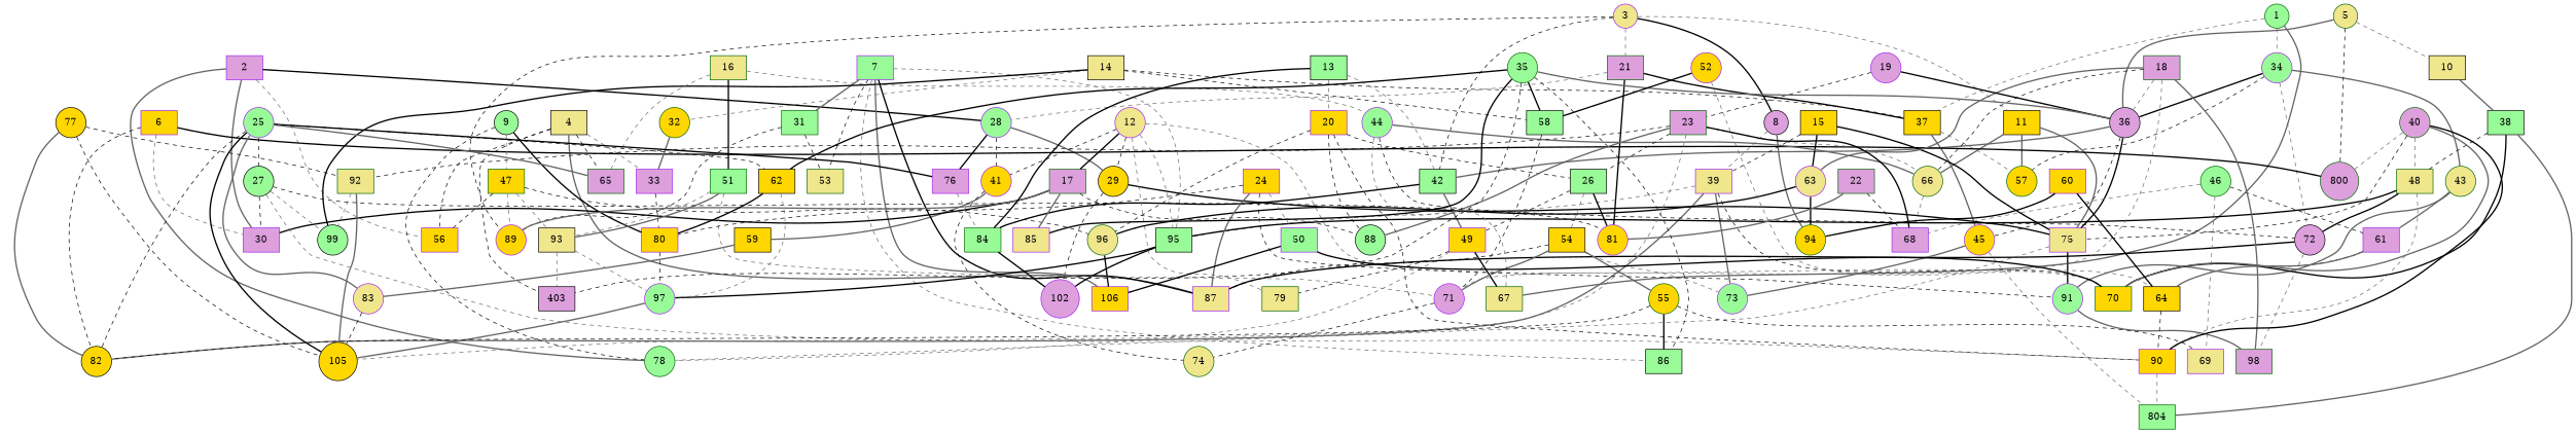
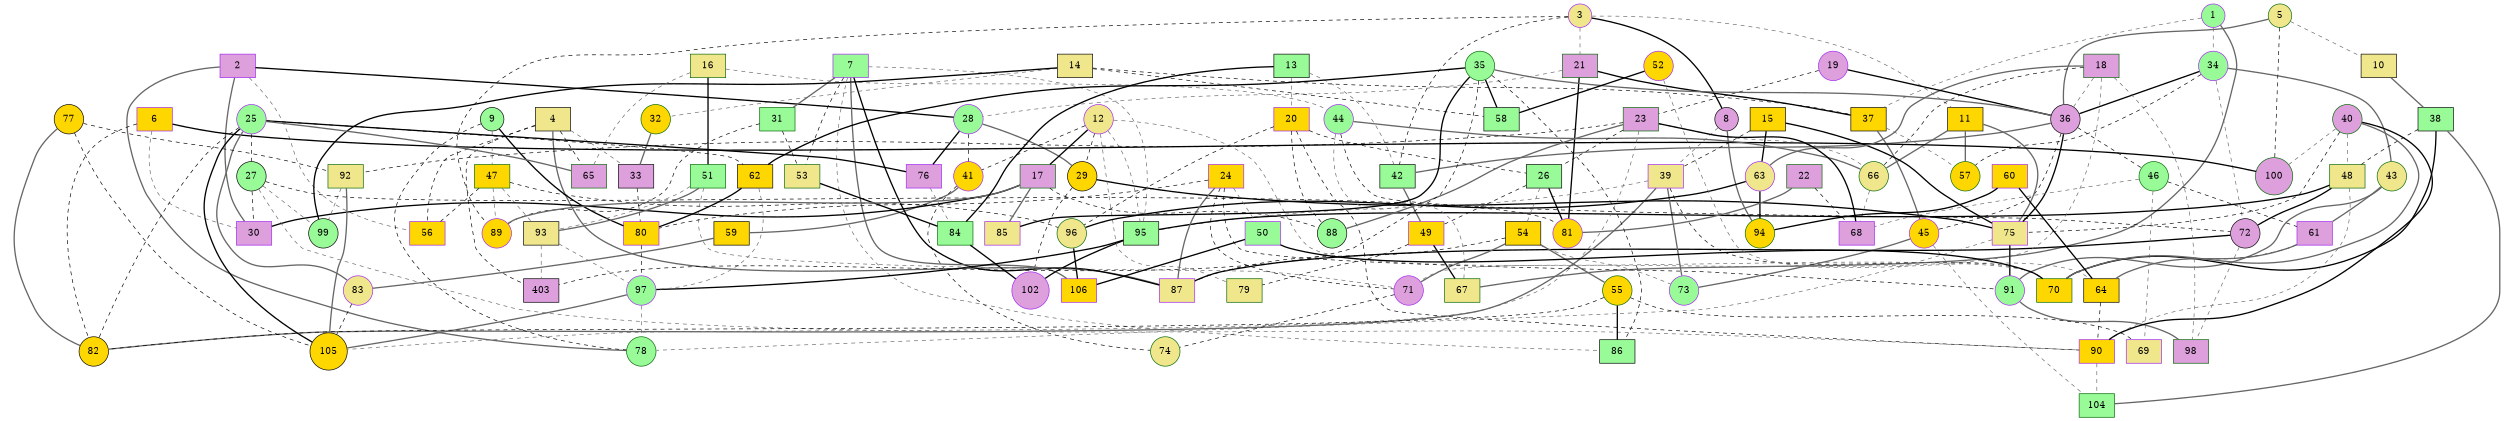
  graph {
    node [color=purple fillcolor=gold shape=box style=filled]
    edge [color=black style=dashed]
-   1 [color=darkgreen fillcolor=palegreen shape=circle]
+   1 [fillcolor=palegreen shape=circle]
    34 [fillcolor=palegreen shape=circle]
    37 [color=black]
    67 [color=darkgreen fillcolor=khaki]
    36 [color=black fillcolor=plum shape=circle]
    57 [color=darkgreen shape=circle]
    43 [color=darkgreen fillcolor=khaki shape=circle]
    72 [color=black fillcolor=plum shape=circle]
    45 [shape=circle]
    2 [fillcolor=plum]
    28 [fillcolor=palegreen shape=circle]
    30 [fillcolor=plum]
    56
    78 [color=darkgreen fillcolor=palegreen shape=circle]
    29 [color=black shape=circle]
    41 [shape=circle]
    76 [fillcolor=plum]
    3 [fillcolor=khaki shape=circle]
    8 [color=black fillcolor=plum shape=circle]
    11 [color=black]
    21 [color=darkgreen fillcolor=plum]
    42 [color=black fillcolor=palegreen]
    89 [shape=circle]
    39 [fillcolor=khaki]
    94 [color=darkgreen shape=circle]
    66 [color=darkgreen fillcolor=khaki shape=circle]
    75 [fillcolor=khaki]
    81 [shape=circle]
    49
    4 [color=black fillcolor=khaki]
-   33 [fillcolor=plum]
+   33 [color=black fillcolor=plum]
    65 [color=darkgreen fillcolor=plum]
    87 [fillcolor=khaki]
    n34 [color=black fillcolor=plum label=403]
    80
    5 [color=darkgreen fillcolor=khaki shape=circle]
    10 [color=black fillcolor=khaki]
-   100 [color=darkgreen fillcolor=plum shape=circle label=800]
+   100 [color=darkgreen fillcolor=plum shape=circle]
    38 [color=black fillcolor=palegreen]
    46 [color=darkgreen fillcolor=palegreen shape=circle]
    6
    82 [color=black shape=circle]
    7 [fillcolor=palegreen]
    31 [color=darkgreen fillcolor=palegreen]
    53 [color=darkgreen fillcolor=khaki]
    86 [color=black fillcolor=palegreen]
    95 [color=black fillcolor=palegreen]
    n48 [label=106]
    84 [color=darkgreen fillcolor=palegreen]
    102 [fillcolor=plum shape=circle]
    97 [fillcolor=palegreen shape=circle]
    70 [color=darkgreen]
    73 [fillcolor=palegreen shape=circle]
    9 [color=black fillcolor=palegreen shape=circle]
    47 [color=darkgreen]
    96 [color=darkgreen fillcolor=khaki shape=circle]
    93 [color=black fillcolor=khaki]
    48 [color=darkgreen fillcolor=khaki]
-   104 [color=darkgreen fillcolor=palegreen label=804]
+   104 [color=darkgreen fillcolor=palegreen]
    68 [fillcolor=plum]
    91 [fillcolor=palegreen shape=circle]
    12 [fillcolor=khaki shape=circle]
    17 [color=darkgreen fillcolor=plum]
    79 [color=darkgreen fillcolor=khaki]
    85 [fillcolor=khaki]
    88 [color=black fillcolor=palegreen shape=circle]
    59 [color=black]
    74 [color=darkgreen fillcolor=khaki shape=circle]
    13 [color=black fillcolor=palegreen]
    20
    26 [color=black fillcolor=palegreen]
    90
    14 [color=black fillcolor=khaki]
    32 [color=darkgreen shape=circle]
    58 [color=black fillcolor=palegreen]
    99 [color=black fillcolor=palegreen shape=circle]
    71 [fillcolor=plum shape=circle]
    15 [color=black]
    63 [fillcolor=khaki shape=circle]
    16 [color=darkgreen fillcolor=khaki]
    44 [fillcolor=palegreen shape=circle]
    51 [color=darkgreen fillcolor=palegreen]
    18 [color=darkgreen fillcolor=plum]
    98 [color=darkgreen fillcolor=plum]
    19 [fillcolor=plum shape=circle]
    23 [color=darkgreen fillcolor=plum]
    92 [color=darkgreen fillcolor=khaki]
    105 [color=black shape=circle]
    54 [color=black]
    22 [color=darkgreen fillcolor=plum]
    24
    50 [fillcolor=palegreen]
    25 [fillcolor=palegreen shape=circle]
    27 [color=black fillcolor=palegreen shape=circle]
    62 [color=black]
    83 [fillcolor=khaki shape=circle]
    55 [color=darkgreen shape=circle]
    61 [fillcolor=plum]
    35 [color=darkgreen fillcolor=palegreen shape=circle]
    69 [fillcolor=khaki]
    40 [color=darkgreen fillcolor=plum shape=circle]
    64 [color=black]
    52 [shape=circle]
    60
    77 [color=black shape=circle]
    1 -- 34 [color=gray40]
    1 -- 37 [color=gray40]
    1 -- 67 [color=gray40 style=bold]
    34 -- 36 [style=bold]
    34 -- 57
    34 -- 43 [color=gray40 style=bold]
    34 -- 72 [color=gray40]
    37 -- 57 [color=gray40]
    37 -- 45 [color=gray40 style=bold]
    36 -- 45
    36 -- 42 [color=gray40 style=bold]
    36 -- 75 [style=bold]
+   36 -- 46
    43 -- 91 [color=gray40 style=bold]
    43 -- 61 [color=gray40 style=bold]
    72 -- 87 [style=bold]
    72 -- 98 [color=gray40]
    45 -- 73 [color=gray40 style=bold]
    45 -- 104 [color=gray40]
    2 -- 28 [style=bold]
    2 -- 30 [color=gray40 style=bold]
    2 -- 56 [color=gray40]
    2 -- 78 [color=gray40 style=bold]
    28 -- 29 [color=gray40 style=bold]
    28 -- 41
    28 -- 76 [style=bold]
    29 -- 75 [style=bold]
    29 -- 102
    41 -- 59 [color=gray40 style=bold]
    41 -- 74
    76 -- 84 [color=gray40]
    3 -- 8 [style=bold]
    3 -- 11 [color=gray40]
    3 -- 21 [color=gray40]
    3 -- 42
    3 -- 89
    8 -- 39 [color=gray40]
    8 -- 94 [color=gray40 style=bold]
    11 -- 57 [color=gray40 style=bold]
    11 -- 66 [color=gray40 style=bold]
    11 -- 75 [color=gray40 style=bold]
    21 -- 37 [style=bold]
    21 -- 28 [color=gray40]
    21 -- 81 [style=bold]
    42 -- 49 [color=gray40 style=bold]
    39 -- 82 [color=gray40 style=bold]
    39 -- 95 [color=gray40]
    39 -- 70
    39 -- 73 [color=gray40 style=bold]
    66 -- 68 [color=gray40]
    75 -- 78 [color=gray40]
    75 -- 91 [style=bold]
    49 -- 67 [style=bold]
-   49 -- 78 [color=gray40]
+   97 -- 78 [color=gray40]
    49 -- 79
    4 -- 56
    4 -- 33 [color=gray40]
    4 -- 65
    4 -- 87 [color=gray40 style=bold]
    4 -- n34
    33 -- 80
    80 -- 97
    5 -- 36 [color=gray40 style=bold]
    5 -- 10 [color=gray40]
    5 -- 100
    10 -- 38 [color=gray40 style=bold]
    38 -- 70 [style=bold]
    38 -- 48
    38 -- 104 [color=gray40 style=bold]
    46 -- 68 [color=gray40]
    46 -- 61
    46 -- 69 [color=gray40]
    6 -- 30 [color=gray40]
    6 -- 100 [style=bold]
    6 -- 82
    7 -- 87 [style=bold]
    7 -- 31 [color=gray40 style=bold]
    7 -- 53
    7 -- 86 [color=gray40]
    7 -- 95 [color=gray40]
    7 -- n48 [color=gray40 style=bold]
    31 -- 89
    31 -- 53
-   42 -- 84 [style=bold]
+   53 -- 84 [style=bold]
    95 -- 102 [style=bold]
    95 -- 97 [style=bold]
    84 -- 102 [style=bold]
    97 -- 105 [color=gray40 style=bold]
    9 -- 78
    9 -- 80 [style=bold]
    9 -- 47 [color=gray40]
    47 -- 56
    47 -- 89 [color=gray40]
    47 -- 96
    47 -- 93 [color=gray40]
    96 -- n48 [style=bold]
    93 -- n34 [color=gray40]
    93 -- 97 [color=gray40]
    48 -- 72 [style=bold]
    48 -- 95 [style=bold]
    48 -- 90 [color=gray40]
    91 -- 98 [color=gray40 style=bold]
    12 -- 29
    12 -- 41
    12 -- 95 [color=gray40]
    12 -- 70 [color=gray40]
    12 -- 17 [style=bold]
    12 -- 79 [color=gray40]
    17 -- 30 [style=bold]
    17 -- 89 [color=gray40 style=bold]
    17 -- 85 [color=gray40 style=bold]
    17 -- 88
    59 -- 83 [color=gray40 style=bold]
    13 -- 42 [color=gray40]
    13 -- 84 [style=bold]
    13 -- 20 [color=gray40]
    20 -- 96
    20 -- 88
    20 -- 26
    20 -- 90
    26 -- 81 [style=bold]
    26 -- 49
    26 -- 54 [color=gray40]
    90 -- 104 [color=gray40]
    14 -- 37
    14 -- 32 [color=gray40]
    14 -- 58
    14 -- 99 [style=bold]
    32 -- 33 [color=gray40 style=bold]
-   58 -- 71
+   24 -- 71
    71 -- 74
    15 -- 39
    15 -- 75 [style=bold]
    15 -- 63 [style=bold]
    63 -- 94 [style=bold]
    63 -- 96 [style=bold]
    16 -- 65 [color=gray40]
    16 -- 44 [color=gray40]
    16 -- 51 [style=bold]
    44 -- 67 [color=gray40]
    44 -- 72
    44 -- 66 [color=gray40 style=bold]
    51 -- 93 [color=gray40]
    51 -- 93 [color=gray40 style=bold]
    51 -- 71 [color=gray40]
    18 -- 36 [color=gray40]
    18 -- 66
    18 -- 71 [color=gray40]
    18 -- 63 [color=gray40 style=bold]
-   18 -- 98 [color=gray40 style=bold]
+   18 -- 98 [color=gray40]
    19 -- 36 [style=bold]
    19 -- 23
    23 -- 66 [color=gray40]
    23 -- 68 [style=bold]
    23 -- 88 [color=gray40 style=bold]
    23 -- 26
    23 -- 92
    23 -- 105 [color=gray40]
    92 -- 99 [color=gray40]
    92 -- 105 [color=gray40 style=bold]
    54 -- 87
    54 -- 73 [color=gray40]
    54 -- 71 [color=gray40 style=bold]
    54 -- 55 [color=gray40 style=bold]
    22 -- 81 [color=gray40 style=bold]
    22 -- 68
    24 -- 87 [color=gray40 style=bold]
    24 -- 80
    24 -- 91
    24 -- 50 [color=gray40]
    50 -- n48 [style=bold]
    50 -- 70 [style=bold]
    25 -- 76 [style=bold]
    25 -- 65 [color=gray40 style=bold]
    25 -- 82
    25 -- 105 [style=bold]
    25 -- 27
    25 -- 62
    25 -- 83 [color=gray40 style=bold]
    27 -- 30
    27 -- 81
    27 -- 90 [color=gray40]
    27 -- 99 [color=gray40]
    62 -- 80 [style=bold]
    62 -- 97 [color=gray40]
    83 -- 105
    55 -- 82
    55 -- 86 [style=bold]
    55 -- 69
    61 -- 70
    61 -- 64 [color=gray40 style=bold]
    35 -- 36 [color=gray40 style=bold]
    35 -- n34
    35 -- 86
    35 -- 85 [style=bold]
    35 -- 58 [style=bold]
    35 -- 62 [style=bold]
    40 -- 75
    40 -- 100 [color=gray40]
    40 -- 70 [color=gray40 style=bold]
    40 -- 48 [color=gray40]
    40 -- 90 [style=bold]
    64 -- 90
    52 -- 58 [style=bold]
    52 -- 64 [color=gray40]
    60 -- 94 [style=bold]
    60 -- 64 [style=bold]
    77 -- 82 [color=gray40 style=bold]
    77 -- 92
    77 -- 105
  }
